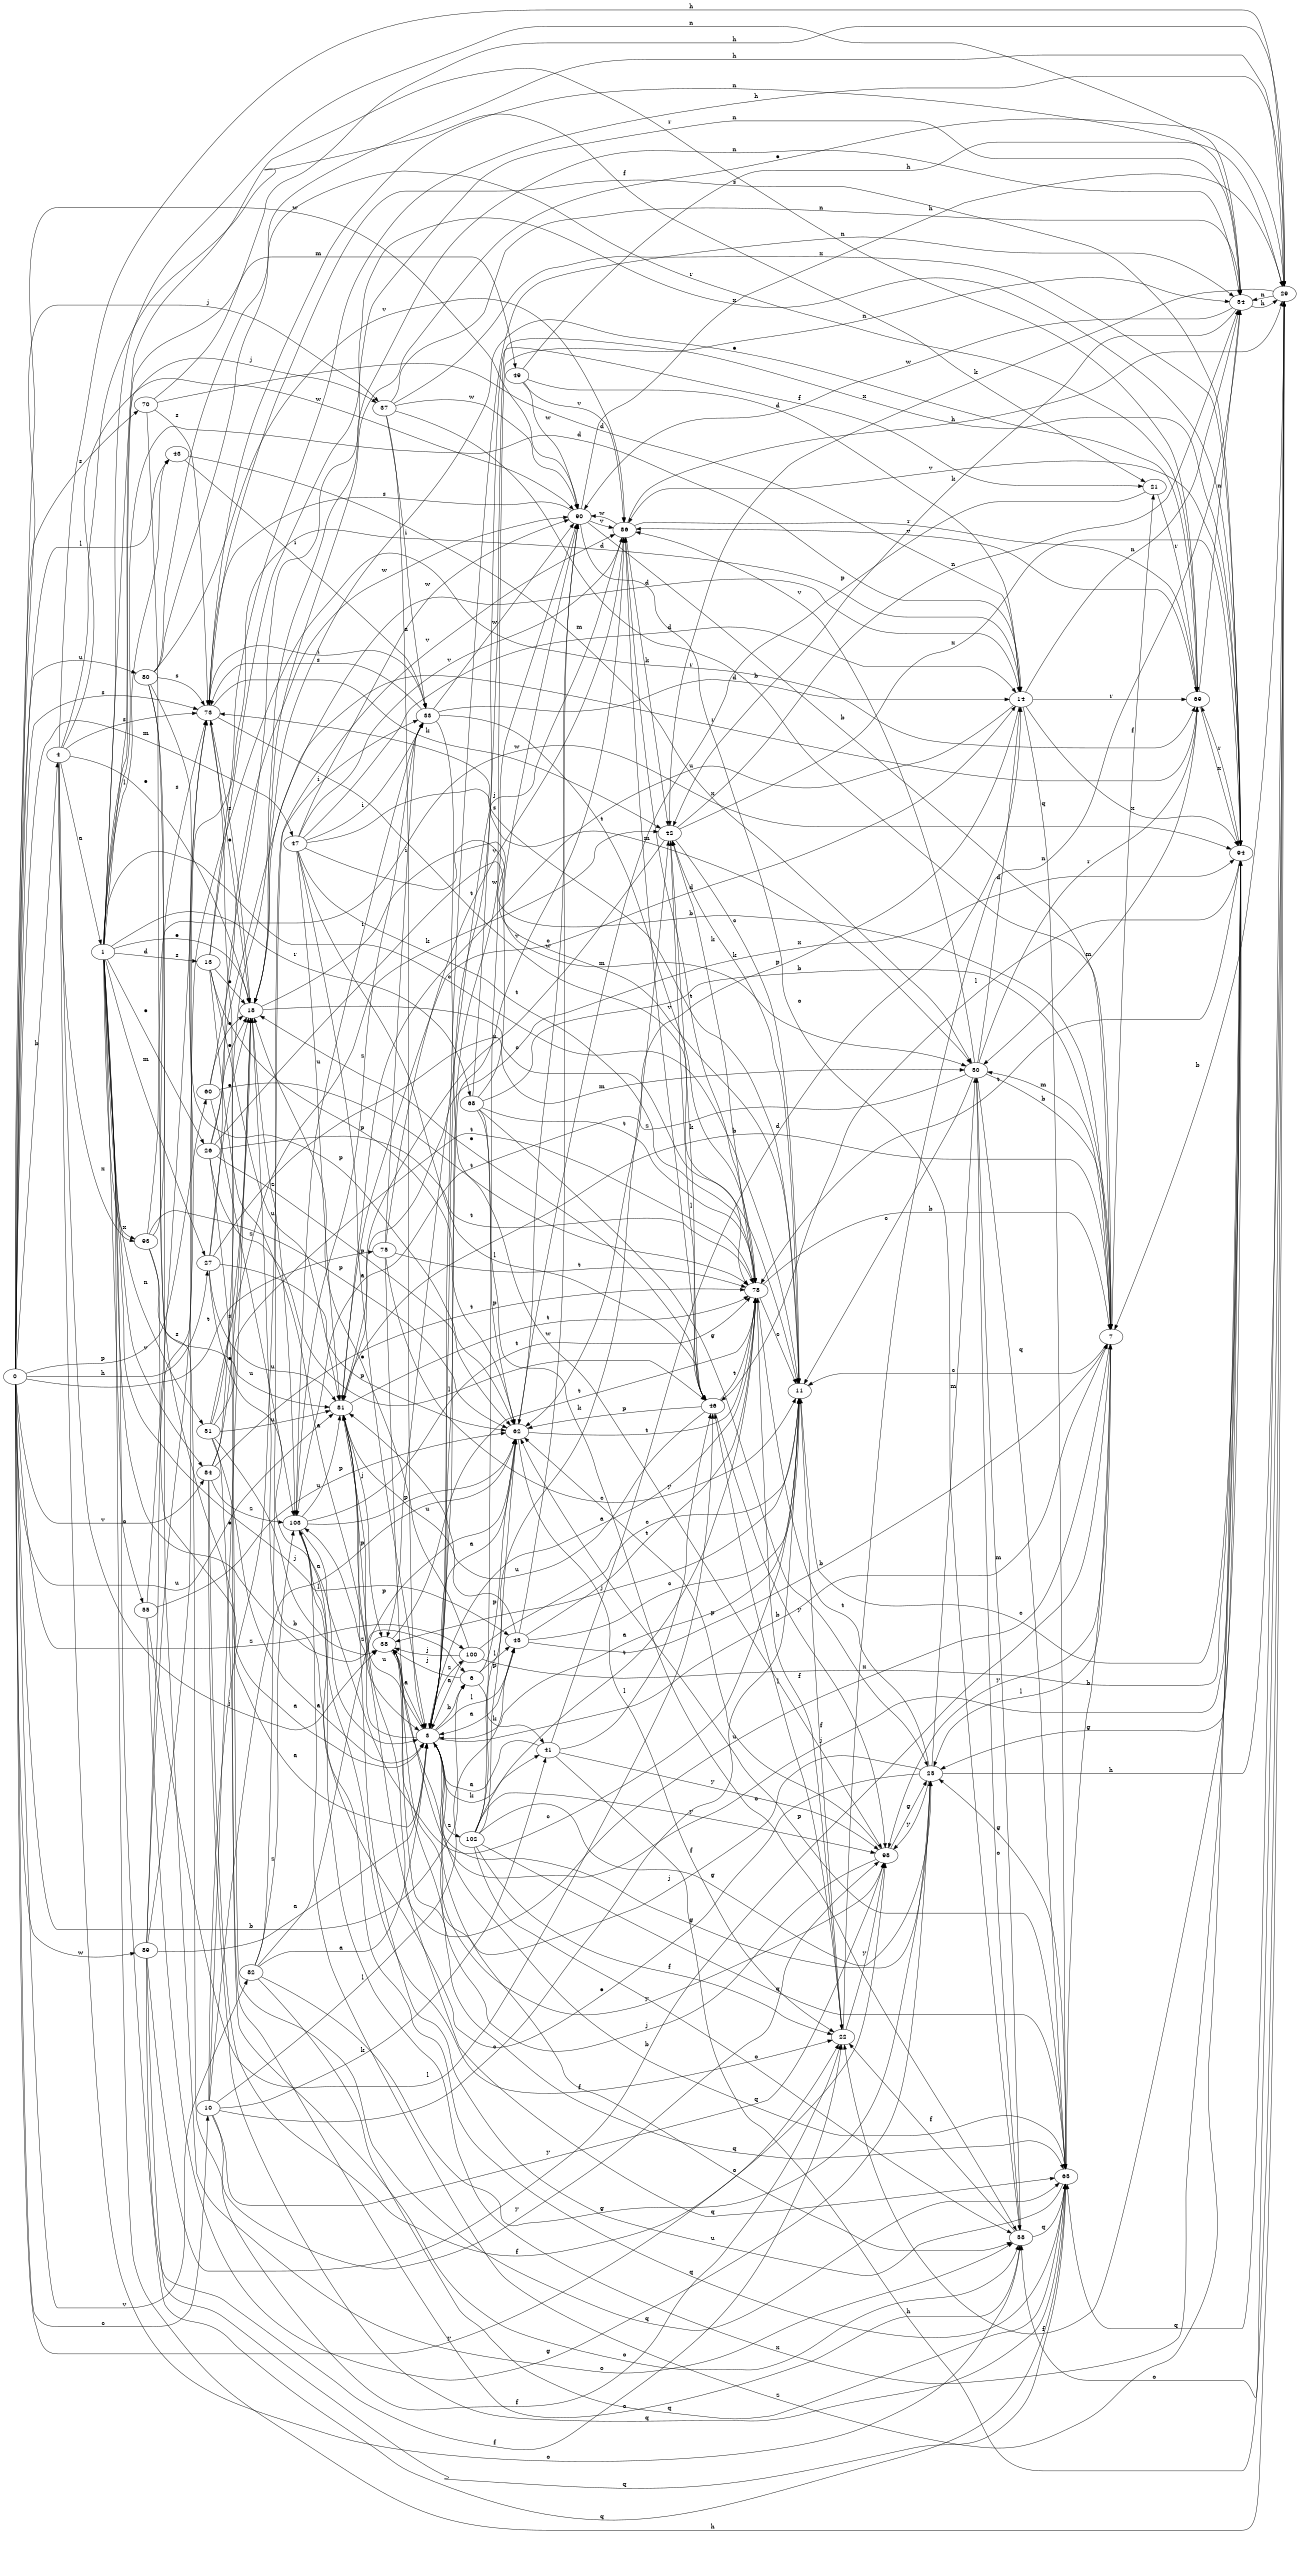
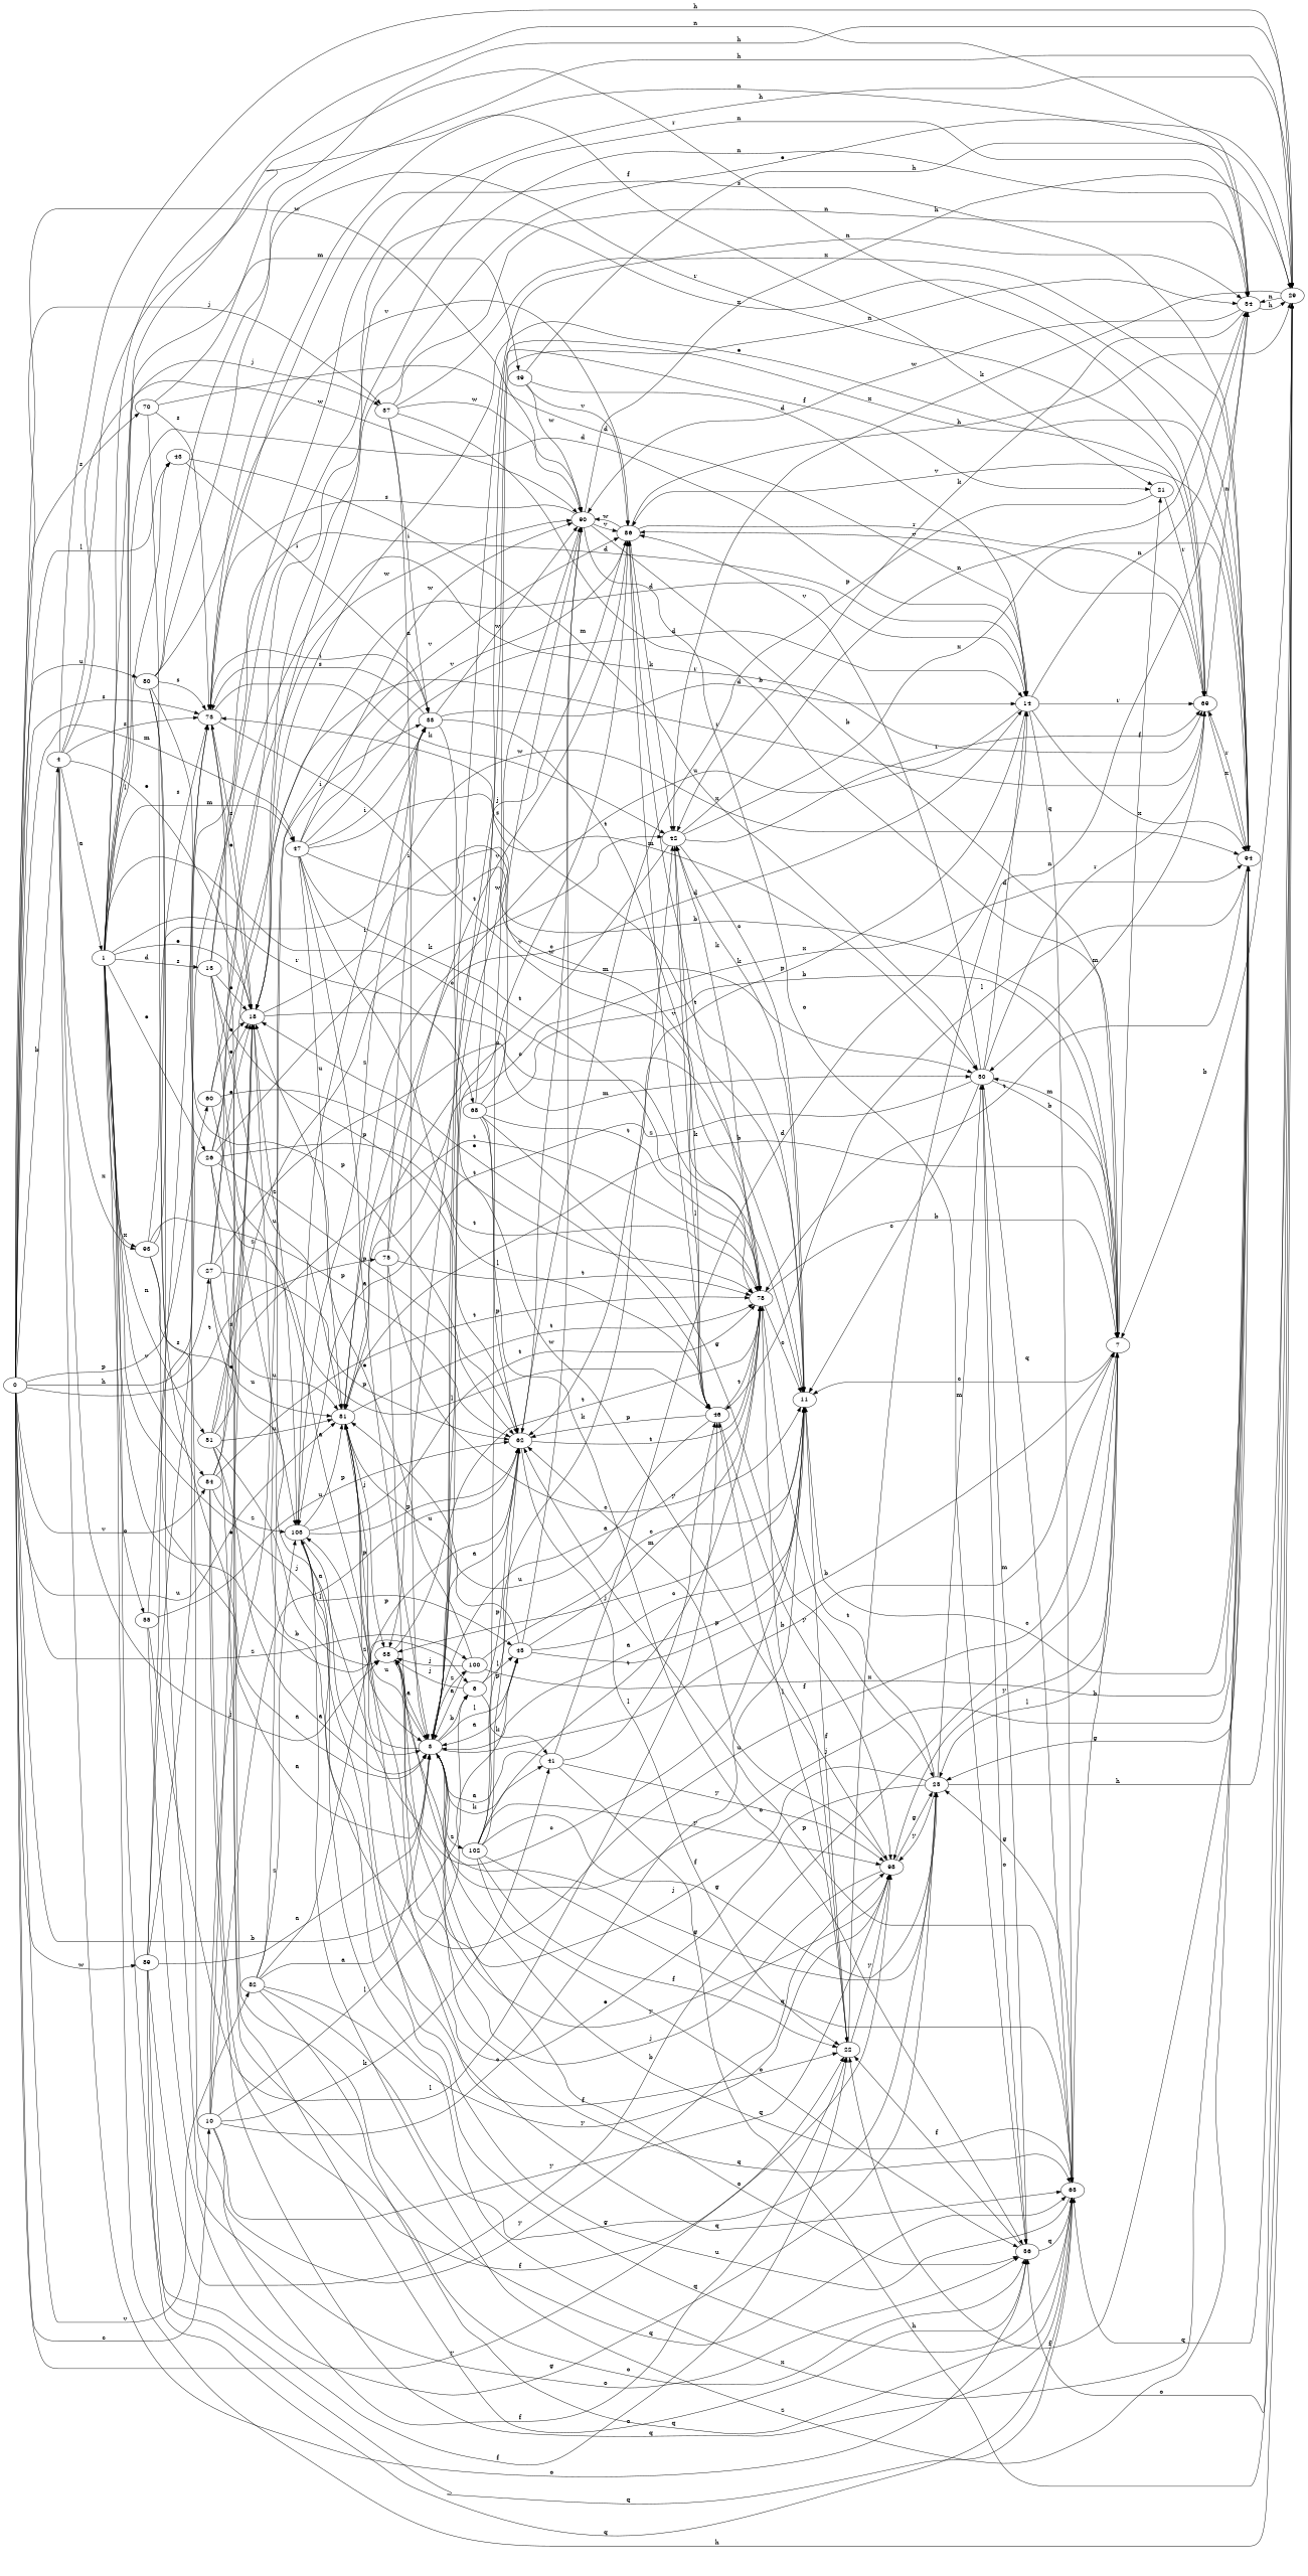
  strict digraph {
    rankdir=LR
    0
    4
    6
    10
    27
    37
    43
    47
    60
    70
    73
    75
    80
    81
    82
    84
    89
    90
    98
    100
    1
    18
    29
    93
    21
-   58
+   58 [label=56]
    38
    45
    41
    62
    11
    22
    33
    69
    3
    50
    54
    7
    94
    14
    86
    46
    78
    103
    65
    42
    25
    13
    n49 [label=26]
    49
    51
    55
    68
    102
    0 -> 4 [label=b]
    0 -> 6 [label=b]
    0 -> 10 [label=c]
    0 -> 27 [label=h]
    0 -> 37 [label=j]
    0 -> 43 [label=l]
    0 -> 47 [label=m]
    0 -> 60 [label=p]
    0 -> 70 [label=s]
    0 -> 73 [label=s]
    0 -> 75 [label=t]
    0 -> 80 [label=u]
    0 -> 81 [label=u]
    0 -> 82 [label=v]
    0 -> 84 [label=v]
    0 -> 89 [label=w]
    0 -> 90 [label=w]
    0 -> 98 [label=y]
    0 -> 100 [label=z]
    4 -> 73 [label=s]
    4 -> 90 [label=w]
    4 -> 1 [label=a]
    4 -> 18 [label=e]
    4 -> 29 [label=h]
    4 -> 93 [label=x]
    4 -> 21 [label=f]
    4 -> 58 [label=o]
    4 -> 38 [label=j]
    6 -> 38 [label=j]
    6 -> 45 [label=l]
    6 -> 41 [label=k]
    6 -> 62 [label=p]
    10 -> 98 [label=y]
    10 -> 18 [label=e]
    10 -> 45 [label=l]
    10 -> 41 [label=k]
    10 -> 62 [label=p]
    10 -> 11 [label=c]
    10 -> 22 [label=f]
    10 -> 33 [label=i]
    27 -> 81 [label=u]
    27 -> 18 [label=e]
    27 -> 62 [label=p]
    27 -> 69 [label=r]
    27 -> 3 [label=a]
    27 -> 50 [label=m]
    37 -> 90 [label=w]
    37 -> 33 [label=i]
    37 -> 3 [label=a]
    37 -> 54 [label=n]
    37 -> 7 [label=b]
    37 -> 94 [label=x]
    43 -> 33 [label=i]
    43 -> 50 [label=m]
    47 -> 81 [label=u]
    47 -> 90 [label=w]
    47 -> 11 [label=c]
    47 -> 33 [label=i]
    47 -> 3 [label=a]
    47 -> 50 [label=m]
    47 -> 14 [label=d]
    47 -> 86 [label=v]
    47 -> 46 [label=l]
    47 -> 78 [label=t]
    60 -> 90 [label=w]
    60 -> 18 [label=e]
    60 -> 78 [label=t]
    60 -> 103 [label=z]
    70 -> 73 [label=s]
    70 -> 98 [label=y]
    70 -> 29 [label=h]
    70 -> 14 [label=d]
    73 -> 18 [label=e]
    73 -> 33 [label=i]
    73 -> 54 [label=n]
    73 -> 78 [label=t]
    73 -> 65 [label=q]
    73 -> 42 [label=k]
    75 -> 98 [label=y]
    75 -> 11 [label=c]
    75 -> 33 [label=i]
    75 -> 86 [label=v]
    75 -> 78 [label=t]
    80 -> 73 [label=s]
    80 -> 29 [label=h]
    80 -> 58 [label=o]
    80 -> 62 [label=p]
    80 -> 69 [label=r]
    80 -> 3 [label=a]
    80 -> 86 [label=v]
    81 -> 38 [label=j]
    81 -> 7 [label=b]
    81 -> 94 [label=x]
    81 -> 14 [label=d]
    81 -> 78 [label=t]
    81 -> 65 [label=q]
+   82 -> 98 [label=y]
    82 -> 62 [label=p]
    82 -> 3 [label=a]
    82 -> 86 [label=v]
    82 -> 103 [label=z]
    82 -> 65 [label=q]
    82 -> 25 [label=g]
    84 -> 18 [label=e]
    84 -> 22 [label=f]
    84 -> 54 [label=n]
    84 -> 78 [label=t]
    84 -> 103 [label=z]
    84 -> 65 [label=q]
    89 -> 73 [label=s]
    89 -> 22 [label=f]
    89 -> 69 [label=r]
    89 -> 3 [label=a]
    89 -> 7 [label=b]
    89 -> 14 [label=d]
    89 -> 65 [label=q]
    90 -> 73 [label=s]
    90 -> 29 [label=h]
    90 -> 58 [label=o]
    90 -> 7 [label=b]
    90 -> 86 [label=v]
    98 -> 38 [label=j]
    98 -> 62 [label=p]
    98 -> 25 [label=g]
    100 -> 18 [label=e]
    100 -> 38 [label=j]
    100 -> 11 [label=c]
    100 -> 3 [label=a]
    100 -> 94 [label=x]
    1 -> 6 [label=b]
    1 -> 37 [label=j]
    1 -> 43 [label=l]
-   1 -> 27 [label=m]
+   1 -> 47 [label=m]
    1 -> 84 [label=v]
    1 -> 18 [label=e]
    1 -> 29 [label=h]
    1 -> 93 [label=x]
    1 -> 45 [label=l]
    1 -> 11 [label=c]
    1 -> 69 [label=r]
    1 -> 54 [label=n]
    1 -> 14 [label=d]
    1 -> 65 [label=q]
    1 -> 13 [label=d]
    1 -> n49 [label=e]
    1 -> 49 [label=m]
    1 -> 51 [label=n]
    1 -> 55 [label=o]
    1 -> 68 [label=r]
    18 -> 73 [label=s]
    18 -> 11 [label=c]
    18 -> 7 [label=b]
    18 -> 14 [label=d]
    18 -> 103 [label=z]
    29 -> 18 [label=e]
    29 -> 58 [label=o]
    29 -> 54 [label=n]
    29 -> 7 [label=b]
    29 -> 65 [label=q]
    29 -> 42 [label=k]
    93 -> 73 [label=s]
    93 -> 81 [label=u]
    93 -> 62 [label=p]
    93 -> 3 [label=a]
    93 -> 94 [label=x]
    21 -> 62 [label=p]
    21 -> 69 [label=r]
    58 -> 22 [label=f]
    58 -> 50 [label=m]
    58 -> 65 [label=q]
    38 -> 3 [label=a]
    38 -> 78 [label=t]
    38 -> 65 [label=q]
    45 -> 81 [label=u]
    45 -> 90 [label=w]
    45 -> 11 [label=c]
    45 -> 3 [label=a]
    45 -> 7 [label=b]
-   45 -> 78 [label=t]
+   45 -> 78 [label=m]
    41 -> 98 [label=y]
    41 -> 29 [label=h]
    41 -> 3 [label=a]
    41 -> 14 [label=d]
    41 -> 46 [label=l]
    62 -> 90 [label=w]
    62 -> 22 [label=f]
    62 -> 3 [label=a]
    62 -> 78 [label=t]
    11 -> 73 [label=s]
    11 -> 38 [label=j]
    11 -> 22 [label=f]
    11 -> 3 [label=a]
    11 -> 42 [label=k]
    22 -> 98 [label=y]
    22 -> 54 [label=n]
    22 -> 46 [label=l]
    33 -> 73 [label=s]
    33 -> 90 [label=w]
    33 -> 98 [label=y]
    33 -> 14 [label=d]
    33 -> 78 [label=t]
    33 -> 103 [label=z]
    69 -> 18 [label=e]
    69 -> 50 [label=m]
    69 -> 54 [label=n]
    69 -> 94 [label=x]
    69 -> 86 [label=v]
    3 -> 6 [label=b]
    3 -> 81 [label=u]
    3 -> 90 [label=w]
    3 -> 100 [label=z]
    3 -> 21 [label=f]
    3 -> 58 [label=o]
    3 -> 45 [label=l]
    3 -> 41 [label=k]
    3 -> 54 [label=n]
    3 -> 7 [label=b]
    3 -> 86 [label=v]
    3 -> 103 [label=z]
    3 -> 65 [label=q]
    3 -> 25 [label=g]
    3 -> 102 [label=z]
    50 -> 58 [label=o]
    50 -> 11 [label=c]
    50 -> 69 [label=r]
    50 -> 7 [label=b]
    50 -> 14 [label=d]
    50 -> 86 [label=v]
    50 -> 103 [label=z]
    50 -> 65 [label=q]
    54 -> 90 [label=w]
    54 -> 29 [label=h]
    54 -> 42 [label=k]
    7 -> 81 [label=u]
    7 -> 98 [label=y]
    7 -> 21 [label=f]
    7 -> 11 [label=c]
    7 -> 50 [label=m]
    7 -> 25 [label=l]
    94 -> 73 [label=s]
    94 -> 38 [label=j]
    94 -> 11 [label=c]
    94 -> 22 [label=f]
    94 -> 69 [label=r]
    94 -> 86 [label=v]
    94 -> 46 [label=l]
    94 -> 78 [label=t]
    94 -> 103 [label=z]
    94 -> 25 [label=g]
    14 -> 81 [label=u]
    14 -> 62 [label=p]
    14 -> 69 [label=r]
    14 -> 54 [label=n]
    14 -> 94 [label=x]
    14 -> 65 [label=q]
    86 -> 90 [label=w]
    86 -> 29 [label=h]
    86 -> 38 [label=j]
    86 -> 69 [label=r]
    86 -> 42 [label=k]
    46 -> 81 [label=u]
    46 -> 98 [label=y]
    46 -> 18 [label=e]
    46 -> 62 [label=p]
    46 -> 86 [label=v]
    46 -> 78 [label=t]
    46 -> 42 [label=k]
    78 -> 11 [label=c]
    78 -> 22 [label=f]
    78 -> 3 [label=a]
    78 -> 7 [label=b]
    78 -> 86 [label=t]
    78 -> 42 [label=k]
    103 -> 81 [label=u]
    103 -> 62 [label=p]
    103 -> 11 [label=c]
    103 -> 22 [label=f]
    103 -> 33 [label=i]
    103 -> 94 [label=x]
    103 -> 78 [label=t]
    103 -> 65 [label=q]
    65 -> 81 [label=u]
    65 -> 62 [label=p]
    65 -> 7 [label=b]
    65 -> 25 [label=g]
    42 -> 81 [label=u]
    42 -> 11 [label=c]
+   42 -> 69 [label=r]
    42 -> 54 [label=n]
    42 -> 94 [label=x]
    42 -> 46 [label=l]
    25 -> 98 [label=y]
    25 -> 18 [label=e]
    25 -> 29 [label=h]
    25 -> 38 [label=j]
    25 -> 50 [label=m]
    25 -> 78 [label=t]
    13 -> 81 [label=u]
    13 -> 18 [label=e]
    13 -> 29 [label=h]
    13 -> 62 [label=p]
    13 -> 3 [label=a]
    13 -> 94 [label=x]
    n49 -> 18 [label=e]
    n49 -> 58 [label=o]
    n49 -> 62 [label=p]
    n49 -> 50 [label=m]
    n49 -> 54 [label=n]
    n49 -> 46 [label=l]
    n49 -> 78 [label=t]
    49 -> 90 [label=w]
    49 -> 29 [label=h]
    49 -> 14 [label=d]
    49 -> 86 [label=v]
    51 -> 81 [label=u]
    51 -> 18 [label=s]
    51 -> 58 [label=o]
    51 -> 38 [label=j]
    51 -> 3 [label=a]
    51 -> 78 [label=t]
    51 -> 42 [label=k]
    55 -> 73 [label=s]
    55 -> 62 [label=p]
    55 -> 46 [label=l]
    55 -> 25 [label=g]
    68 -> 90 [label=w]
    68 -> 58 [label=o]
    68 -> 62 [label=p]
    68 -> 7 [label=b]
    68 -> 94 [label=x]
    68 -> 78 [label=t]
    68 -> 25 [label=g]
    102 -> 98 [label=y]
    102 -> 58 [label=o]
    102 -> 62 [label=p]
    102 -> 22 [label=f]
    102 -> 54 [label=n]
    102 -> 78 [label=t]
    102 -> 65 [label=q]
    102 -> 42 [label=k]
    102 -> 25 [label=g]
  }
